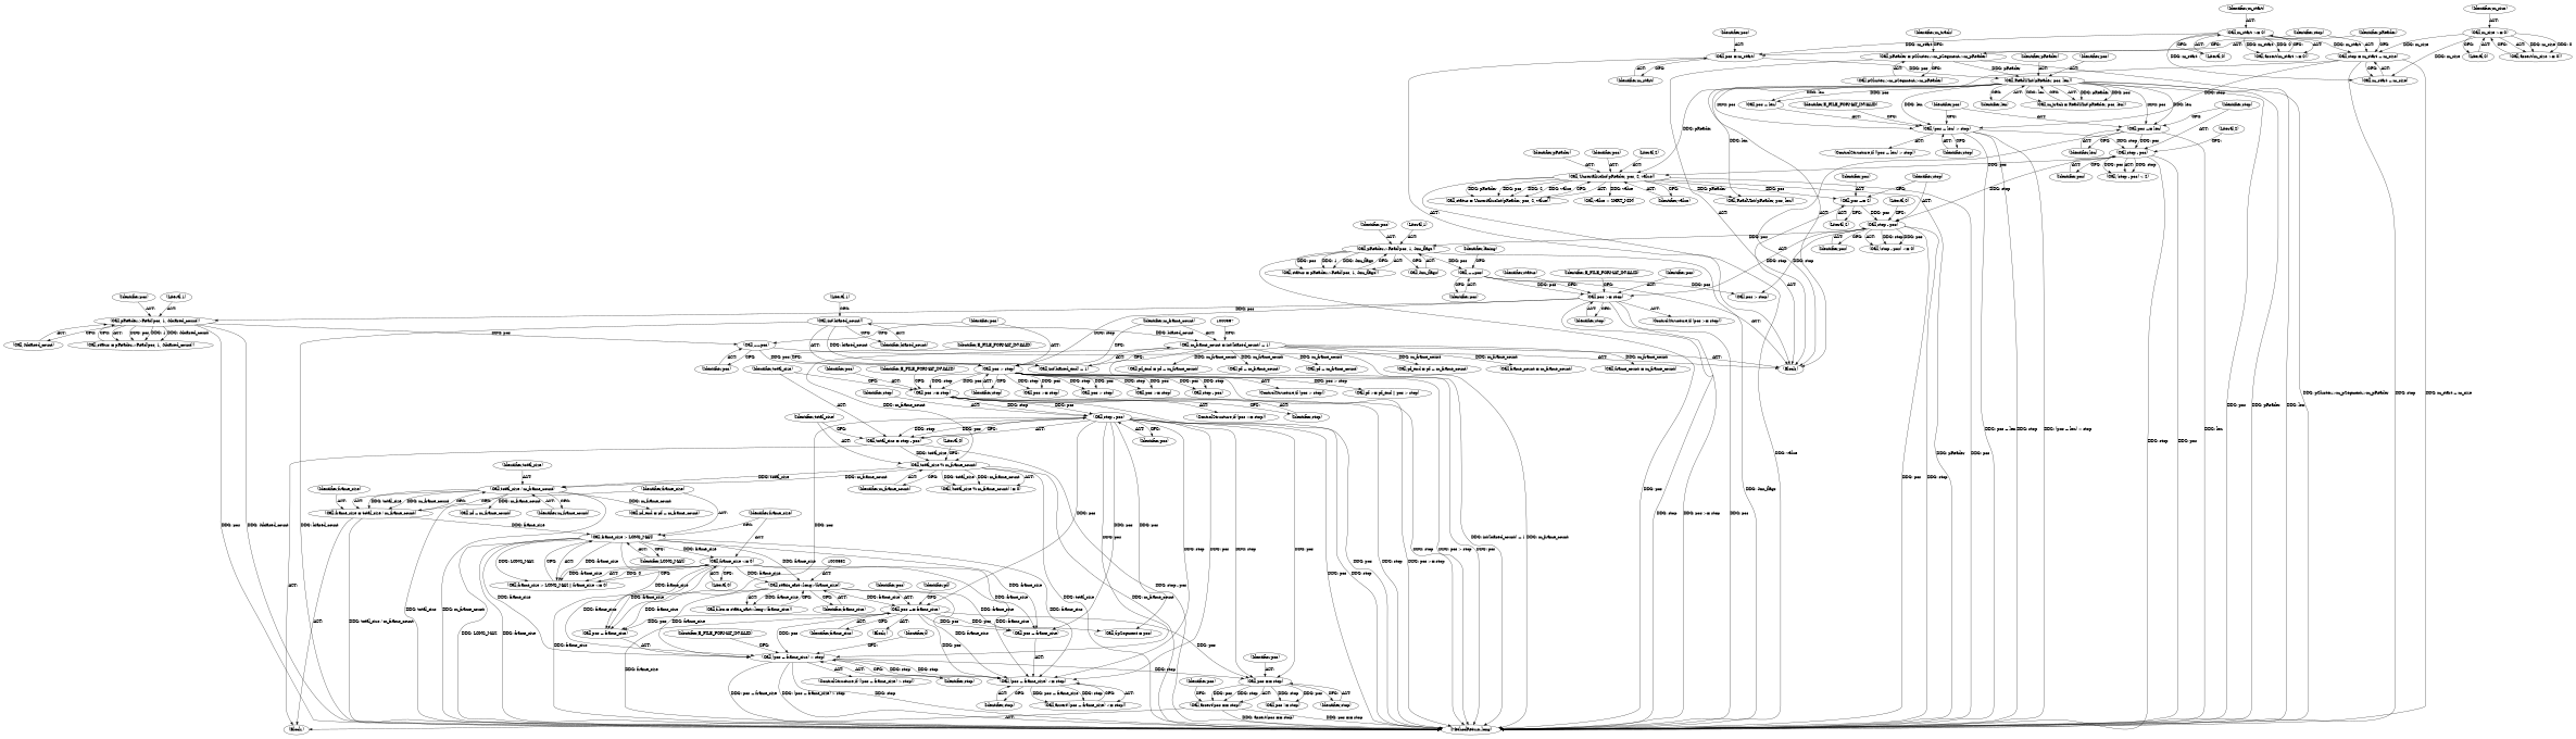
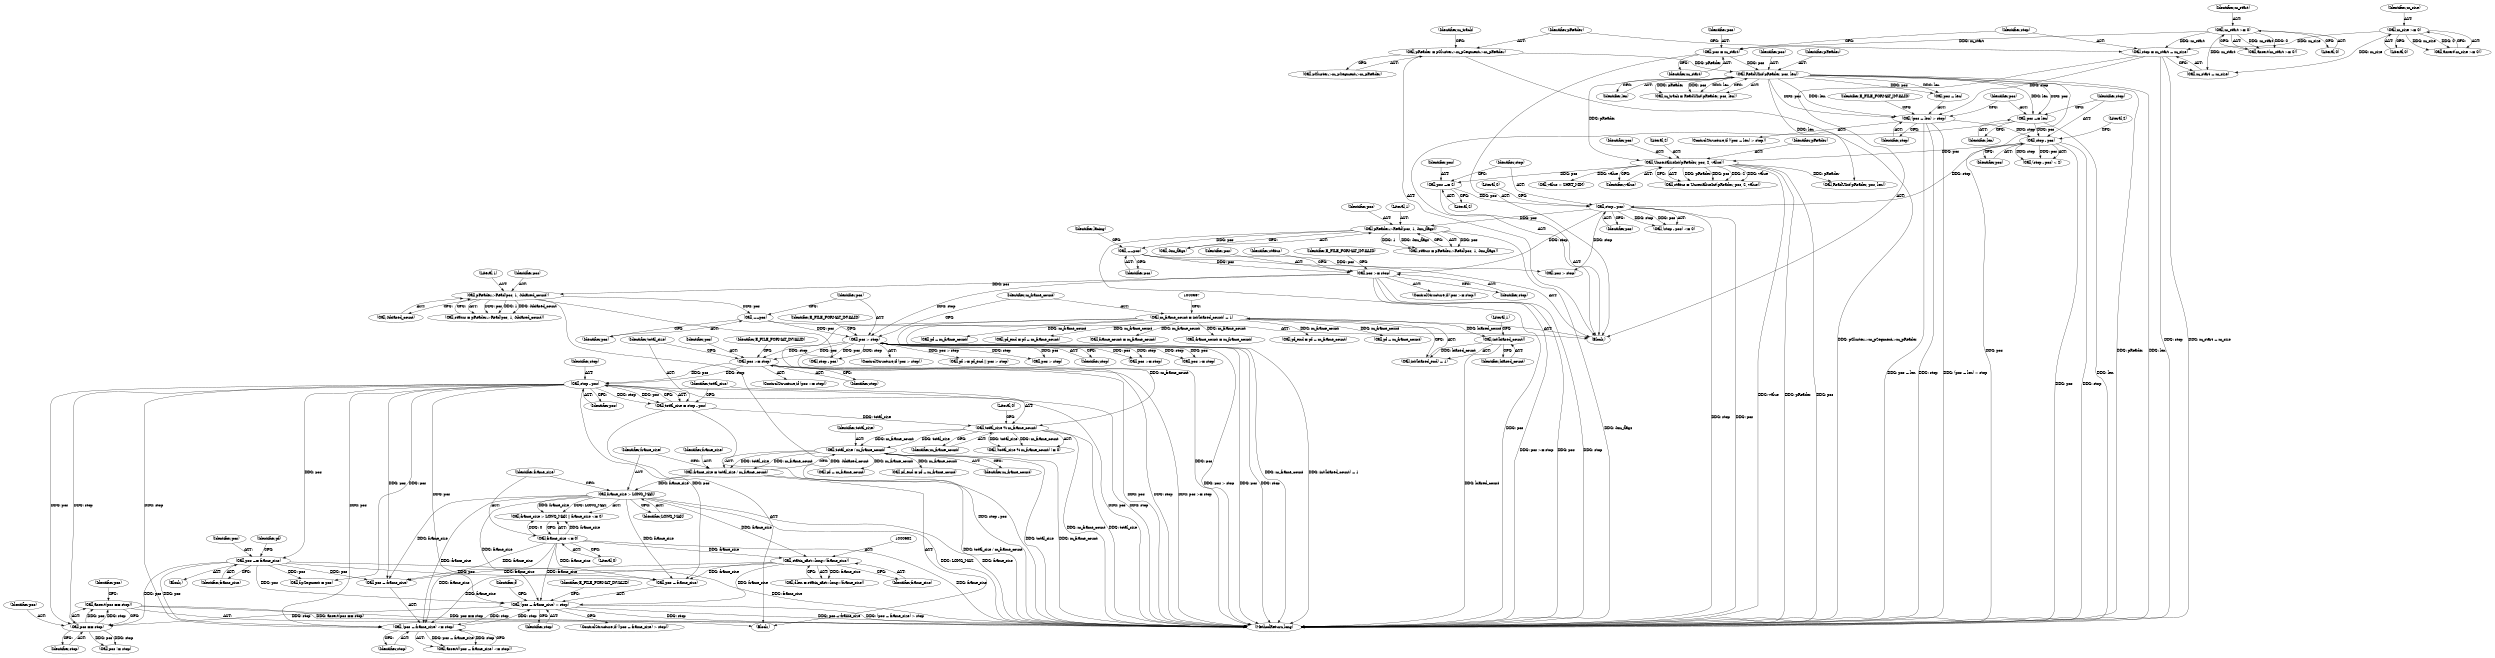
  digraph {
    n1 [label="(Call,assert(pos == stop))"]
    n2 [label="(Call,pos == stop)"]
    n3 [label="(MethodReturn,long)"]
    n4 [label="(Block,)"]
    n5 [label="(Identifier,stop)"]
    n6 [label="(Call,pos != stop)"]
    n7 [label="(Call,stop - pos)"]
    n8 [label="(Call,pos += frame_size)"]
    n9 [label="(Call,total_size = stop - pos)"]
    n10 [label="(Call,(pos + frame_size) > stop)"]
    n11 [label="(Call,(pos + frame_size) <= stop)"]
    n12 [label="(Call,pos + frame_size)"]
    n13 [label="(Call,f.pSegment = pos)"]
    n14 [label="(Identifier,pos)"]
    n15 [label="(Call,pos + frame_size)"]
    n16 [label="(Block,)"]
    n17 [label="(Identifier,frame_size)"]
    n18 [label="(Call,total_size % m_frame_count)"]
    n19 [label="(Identifier,stop)"]
    n20 [label="(ControlStructure,if ((pos + frame_size) > stop))"]
    n21 [label="(Identifier,stop)"]
    n22 [label="(Call,assert((pos + frame_size) <= stop))"]
    n23 [label="(Call,pos >= stop)"]
    n24 [label="(ControlStructure,if (pos >= stop))"]
    n25 [label="(Identifier,stop)"]
    n26 [label="(Call,pos > stop)"]
    n27 [label="(Identifier,stop)"]
    n28 [label="(Call,pos >= stop)"]
    n29 [label="(Call,pos > stop)"]
    n30 [label="(Call,pos >= stop)"]
    n31 [label="(Call,stop - pos)"]
    n32 [label="(ControlStructure,if (pos > stop))"]
    n33 [label="(Call,pf >= pf_end || pos > stop)"]
    n34 [label="(Call,++pos)"]
    n35 [label="(Block,)"]
    n36 [label="(Identifier,pos)"]
    n37 [label="(Call,pReader->Read(pos, 1, &biased_count))"]
    n38 [label="(Call,status = pReader->Read(pos, 1, &biased_count))"]
    n39 [label="(Call,&biased_count)"]
    n40 [label="(Call,pos >= stop)"]
    n41 [label="(ControlStructure,if (pos >= stop))"]
    n42 [label="(Identifier,stop)"]
    n43 [label="(Call,++pos)"]
    n44 [label="(Identifier,pos)"]
    n45 [label="(Call,pos > stop)"]
    n46 [label="(Call,pReader->Read(pos, 1, &m_flags))"]
    n47 [label="(Call,status = pReader->Read(pos, 1, &m_flags))"]
    n48 [label="(Call,&m_flags)"]
    n49 [label="(Call,stop - pos)"]
    n50 [label="(Identifier,pos)"]
    n51 [label="(Call,(stop - pos) <= 0)"]
    n52 [label="(Call,stop - pos)"]
    n53 [label="(Call,UnserializeInt(pReader, pos, 2, value))"]
    n54 [label="(Identifier,pos)"]
    n55 [label="(Call,(stop - pos) < 2)"]
    n56 [label="(Call,ReadUInt(pReader, pos, len))"]
    n57 [label="(Call,pos += 2)"]
    n58 [label="(Identifier,value)"]
    n59 [label="(Call,status = UnserializeInt(pReader, pos, 2, value))"]
    n60 [label="(Call,value < SHRT_MIN)"]
    n61 [label="(Call,(pos + len) > stop)"]
    n62 [label="(ControlStructure,if ((pos + len) > stop))"]
    n63 [label="(Identifier,stop)"]
    n64 [label="(Call,ReadUInt(pReader, pos, len))"]
    n65 [label="(Call,pos += len)"]
    n66 [label="(Identifier,len)"]
    n67 [label="(Call,pos + len)"]
    n68 [label="(Call,m_track = ReadUInt(pReader, pos, len))"]
    n69 [label="(Identifier,len)"]
    n70 [label="(Call,pReader = pCluster->m_pSegment->m_pReader)"]
    n71 [label="(Call,pCluster->m_pSegment->m_pReader)"]
    n72 [label="(Call,pos = m_start)"]
    n73 [label="(Identifier,m_start)"]
    n74 [label="(Call,m_start >= 0)"]
    n75 [label="(Call,stop = m_start + m_size)"]
    n76 [label="(Call,assert(m_start >= 0))"]
    n77 [label="(Literal,0)"]
    n78 [label="(Call,m_start + m_size)"]
    n79 [label="(Call,m_size >= 0)"]
    n80 [label="(Call,assert(m_size >= 0))"]
    n81 [label="(Literal,0)"]
    n82 [label="(Literal,2)"]
    n83 [label="(Call,static_cast<long>(frame_size))"]
    n84 [label="(Identifier,frame_size)"]
    n85 [label="(Call,f.len = static_cast<long>(frame_size))"]
    n86 [label="(Call,frame_size > LONG_MAX)"]
    n87 [label="(Call,frame_size <= 0)"]
    n88 [label="(Call,frame_size > LONG_MAX || frame_size <= 0)"]
    n89 [label="(Identifier,LONG_MAX)"]
    n90 [label="(Literal,0)"]
    n91 [label="(Call,frame_size = total_size / m_frame_count)"]
    n92 [label="(Call,total_size / m_frame_count)"]
    n93 [label="(Call,pf_end = pf + m_frame_count)"]
    n94 [label="(Identifier,m_frame_count)"]
    n95 [label="(Call,pf + m_frame_count)"]
    n96 [label="(Call,(total_size % m_frame_count) != 0)"]
    n97 [label="(Identifier,m_frame_count)"]
    n98 [label="(Call,m_frame_count = int(biased_count) + 1)"]
    n99 [label="(Call,int(biased_end) + 1)"]
    n100 [label="(Call,pf_end = pf + m_frame_count)"]
    n101 [label="(Call,pf + m_frame_count)"]
    n102 [label="(Call,pf + m_frame_count)"]
    n103 [label="(Call,pf_end = pf + m_frame_count)"]
    n104 [label="(Call,frame_count = m_frame_count)"]
    n105 [label="(Call,frame_count = m_frame_count)"]
    n106 [label="(Call,int(biased_count))"]
    n107 [label="(Identifier,biased_count)"]
    n108 [label="(Identifier,stop)"]
    n109 [label="(Identifier,E_FILE_FORMAT_INVALID)"]
    n110 [label="(Identifier,f)"]
    n111 [label="(Identifier,pos)"]
    n112 [label="(Identifier,pos)"]
    n113 [label="(Identifier,stop)"]
    n114 [label="(Identifier,pos)"]
    n115 [label="(Identifier,pos)"]
    n116 [label="(Identifier,frame_size)"]
    n117 [label="(Identifier,stop)"]
    n118 [label="(Identifier,pReader)"]
    n119 [label="(Identifier,m_track)"]
    n120 [label="(Identifier,pReader)"]
    n121 [label="(Identifier,E_FILE_FORMAT_INVALID)"]
    n122 [label="(Identifier,pos)"]
    n123 [label="(Identifier,m_frame_count)"]
    n124 [label="(Identifier,pos)"]
    n125 [label="(Identifier,pf)"]
    n126 [label="(Identifier,pos)"]
    n127 [label="(Identifier,pos)"]
    n128 [label="(Literal,1)"]
    n129 [label="(Identifier,stop)"]
    n130 [label="(Literal,2)"]
    n131 [label="(Identifier,frame_size)"]
    n132 [label="(Literal,1)"]
    n133 [label="(Identifier,total_size)"]
    n134 [label="(Identifier,status)"]
    n135 [label="(Identifier,m_start)"]
    n136 [label="(Identifier,pos)"]
    n137 [label="(Identifier,pos)"]
    n138 [label="(Identifier,E_FILE_FORMAT_INVALID)"]
    n139 [label="(Identifier,m_size)"]
    n140 [label="(Literal,0)"]
    n141 [label="(Identifier,E_FILE_FORMAT_INVALID)"]
    n142 [label="(Identifier,total_size)"]
    n143 [label="(Literal,1)"]
    n144 [label="(Identifier,E_FILE_FORMAT_INVALID)"]
    n145 [label="(Identifier,total_size)"]
    n146 [label="(Literal,0)"]
    n147 [label="(Identifier,pos)"]
    n148 [label="(Identifier,pReader)"]
    n149 [label="(Identifier,pos)"]
    n150 [label="(Identifier,pos)"]
    n151 [label="(Literal,2)"]
    n152 [label="(Identifier,frame_size)"]
    n153 [label="(Identifier,lacing)"]
    1000682
    1000367
+   n1 -> n2 [label="CFG: "]
    n1 -> n3 [label="DDG: assert(pos == stop)"]
    n1 -> n3 [label="DDG: pos == stop"]
    n1 -> n4 [label="AST: "]
    n2 -> n1 [label="AST: "]
    n2 -> n1 [label="DDG: pos"]
    n2 -> n1 [label="DDG: stop"]
    n2 -> n5 [label="CFG: "]
    n2 -> n6 [label="DDG: pos"]
    n2 -> n6 [label="DDG: stop"]
    n5 -> n2 [label="AST: "]
    n7 -> n2 [label="DDG: pos"]
    n7 -> n2 [label="DDG: stop"]
    n7 -> n3 [label="DDG: pos"]
    n7 -> n3 [label="DDG: stop"]
    n7 -> n8 [label="DDG: pos"]
    n7 -> n9 [label="AST: "]
    n7 -> n9 [label="DDG: stop"]
    n7 -> n9 [label="DDG: pos"]
    n7 -> n10 [label="DDG: pos"]
    n7 -> n11 [label="DDG: pos"]
    n7 -> n11 [label="DDG: stop"]
    n7 -> n12 [label="DDG: pos"]
    n7 -> n13 [label="DDG: pos"]
    n7 -> n14 [label="CFG: "]
    n7 -> n15 [label="DDG: pos"]
    n8 -> n2 [label="DDG: pos"]
    n8 -> n3 [label="DDG: frame_size"]
    n8 -> n10 [label="DDG: pos"]
    n8 -> n11 [label="DDG: pos"]
    n8 -> n12 [label="DDG: pos"]
    n8 -> n13 [label="DDG: pos"]
    n8 -> n15 [label="DDG: pos"]
    n8 -> n16 [label="AST: "]
    n8 -> n17 [label="CFG: "]
    n9 -> n3 [label="DDG: stop - pos"]
    n9 -> n4 [label="AST: "]
    n9 -> n7 [label="CFG: "]
    n9 -> n18 [label="DDG: total_size"]
    n10 -> n2 [label="DDG: stop"]
    n10 -> n3 [label="DDG: stop"]
    n10 -> n3 [label="DDG: pos + frame_size"]
    n10 -> n3 [label="DDG: (pos + frame_size) > stop"]
    n10 -> n11 [label="DDG: stop"]
    n10 -> n19 [label="CFG: "]
-   n10 -> n20 [label="AST: "]
+   n10 -> n20 [label="CFG: "]
    n11 -> n10 [label="DDG: stop"]
    n11 -> n21 [label="CFG: "]
    n11 -> n22 [label="AST: "]
    n11 -> n22 [label="DDG: pos + frame_size"]
    n11 -> n22 [label="DDG: stop"]
    n12 -> n10 [label="AST: "]
    n14 -> n7 [label="AST: "]
    n15 -> n11 [label="AST: "]
    n17 -> n8 [label="AST: "]
    n18 -> n3 [label="DDG: m_frame_count"]
    n18 -> n3 [label="DDG: total_size"]
    n18 -> n92 [label="DDG: total_size"]
    n18 -> n92 [label="DDG: m_frame_count"]
    n18 -> n96 [label="AST: "]
    n18 -> n96 [label="DDG: total_size"]
    n18 -> n96 [label="DDG: m_frame_count"]
    n18 -> n97 [label="CFG: "]
    n19 -> n10 [label="AST: "]
    n21 -> n11 [label="AST: "]
    n22 -> n11 [label="CFG: "]
    n23 -> n3 [label="DDG: pos"]
    n23 -> n3 [label="DDG: stop"]
    n23 -> n3 [label="DDG: pos >= stop"]
    n23 -> n7 [label="DDG: stop"]
    n23 -> n7 [label="DDG: pos"]
    n23 -> n24 [label="AST: "]
    n23 -> n25 [label="CFG: "]
    n25 -> n23 [label="AST: "]
    n26 -> n3 [label="DDG: pos"]
    n26 -> n3 [label="DDG: stop"]
    n26 -> n3 [label="DDG: pos > stop"]
    n26 -> n23 [label="DDG: pos"]
    n26 -> n23 [label="DDG: stop"]
    n26 -> n27 [label="CFG: "]
    n26 -> n28 [label="DDG: pos"]
    n26 -> n28 [label="DDG: stop"]
    n26 -> n29 [label="DDG: pos"]
    n26 -> n29 [label="DDG: stop"]
    n26 -> n30 [label="DDG: pos"]
    n26 -> n30 [label="DDG: stop"]
    n26 -> n31 [label="DDG: stop"]
    n26 -> n31 [label="DDG: pos"]
    n26 -> n32 [label="AST: "]
    n26 -> n33 [label="DDG: pos > stop"]
    n27 -> n26 [label="AST: "]
    n34 -> n26 [label="DDG: pos"]
    n34 -> n35 [label="AST: "]
    n34 -> n36 [label="CFG: "]
    n36 -> n34 [label="AST: "]
    n37 -> n3 [label="DDG: pos"]
    n37 -> n3 [label="DDG: &biased_count"]
    n37 -> n34 [label="DDG: pos"]
    n37 -> n38 [label="AST: "]
    n37 -> n38 [label="DDG: pos"]
    n37 -> n38 [label="DDG: 1"]
    n37 -> n38 [label="DDG: &biased_count"]
    n37 -> n39 [label="CFG: "]
    n38 -> n37 [label="CFG: "]
    n39 -> n37 [label="AST: "]
    n40 -> n3 [label="DDG: pos"]
    n40 -> n3 [label="DDG: stop"]
    n40 -> n3 [label="DDG: pos >= stop"]
    n40 -> n26 [label="DDG: stop"]
    n40 -> n37 [label="DDG: pos"]
    n40 -> n41 [label="AST: "]
    n40 -> n42 [label="CFG: "]
    n42 -> n40 [label="AST: "]
    n43 -> n35 [label="AST: "]
    n43 -> n40 [label="DDG: pos"]
    n43 -> n44 [label="CFG: "]
    n43 -> n45 [label="DDG: pos"]
    n44 -> n43 [label="AST: "]
    n46 -> n3 [label="DDG: pos"]
    n46 -> n3 [label="DDG: &m_flags"]
    n46 -> n43 [label="DDG: pos"]
    n46 -> n47 [label="AST: "]
    n46 -> n47 [label="DDG: pos"]
    n46 -> n47 [label="DDG: 1"]
    n46 -> n47 [label="DDG: &m_flags"]
    n46 -> n48 [label="CFG: "]
    n47 -> n46 [label="CFG: "]
    n48 -> n46 [label="AST: "]
    n49 -> n3 [label="DDG: stop"]
    n49 -> n3 [label="DDG: pos"]
    n49 -> n40 [label="DDG: stop"]
    n49 -> n45 [label="DDG: stop"]
    n49 -> n46 [label="DDG: pos"]
    n49 -> n50 [label="CFG: "]
    n49 -> n51 [label="AST: "]
    n49 -> n51 [label="DDG: stop"]
    n49 -> n51 [label="DDG: pos"]
    n50 -> n49 [label="AST: "]
    n52 -> n3 [label="DDG: pos"]
    n52 -> n3 [label="DDG: stop"]
    n52 -> n49 [label="DDG: stop"]
    n52 -> n53 [label="DDG: pos"]
    n52 -> n54 [label="CFG: "]
    n52 -> n55 [label="AST: "]
    n52 -> n55 [label="DDG: stop"]
    n52 -> n55 [label="DDG: pos"]
    n53 -> n3 [label="DDG: value"]
    n53 -> n3 [label="DDG: pReader"]
    n53 -> n3 [label="DDG: pos"]
    n53 -> n56 [label="DDG: pReader"]
    n53 -> n57 [label="DDG: pos"]
    n53 -> n58 [label="CFG: "]
    n53 -> n59 [label="AST: "]
    n53 -> n59 [label="DDG: pReader"]
    n53 -> n59 [label="DDG: pos"]
    n53 -> n59 [label="DDG: 2"]
    n53 -> n59 [label="DDG: value"]
    n53 -> n60 [label="DDG: value"]
    n54 -> n52 [label="AST: "]
    n57 -> n35 [label="AST: "]
    n57 -> n49 [label="DDG: pos"]
    n57 -> n82 [label="CFG: "]
    n58 -> n53 [label="AST: "]
    n59 -> n53 [label="CFG: "]
    n61 -> n3 [label="DDG: stop"]
    n61 -> n3 [label="DDG: (pos + len) > stop"]
    n61 -> n3 [label="DDG: pos + len"]
    n61 -> n52 [label="DDG: stop"]
    n61 -> n62 [label="AST: "]
    n61 -> n63 [label="CFG: "]
    n63 -> n61 [label="AST: "]
    n64 -> n3 [label="DDG: pos"]
    n64 -> n3 [label="DDG: pReader"]
    n64 -> n3 [label="DDG: len"]
    n64 -> n53 [label="DDG: pReader"]
    n64 -> n56 [label="DDG: len"]
    n64 -> n61 [label="DDG: pos"]
    n64 -> n61 [label="DDG: len"]
    n64 -> n65 [label="DDG: len"]
    n64 -> n65 [label="DDG: pos"]
    n64 -> n66 [label="CFG: "]
    n64 -> n67 [label="DDG: pos"]
    n64 -> n67 [label="DDG: len"]
    n64 -> n68 [label="AST: "]
    n64 -> n68 [label="DDG: pReader"]
    n64 -> n68 [label="DDG: pos"]
    n64 -> n68 [label="DDG: len"]
    n65 -> n3 [label="DDG: len"]
    n65 -> n35 [label="AST: "]
    n65 -> n52 [label="DDG: pos"]
    n65 -> n69 [label="CFG: "]
    n66 -> n64 [label="AST: "]
    n67 -> n61 [label="AST: "]
    n68 -> n64 [label="CFG: "]
    n69 -> n65 [label="AST: "]
    n70 -> n3 [label="DDG: pCluster->m_pSegment->m_pReader"]
    n70 -> n35 [label="AST: "]
    n70 -> n64 [label="DDG: pReader"]
    n70 -> n71 [label="CFG: "]
    n71 -> n70 [label="AST: "]
    n72 -> n35 [label="AST: "]
    n72 -> n64 [label="DDG: pos"]
    n72 -> n73 [label="CFG: "]
    n73 -> n72 [label="AST: "]
    n74 -> n72 [label="DDG: m_start"]
    n74 -> n75 [label="DDG: m_start"]
    n74 -> n76 [label="AST: "]
    n74 -> n76 [label="DDG: m_start"]
    n74 -> n76 [label="DDG: 0"]
    n74 -> n77 [label="CFG: "]
    n74 -> n78 [label="DDG: m_start"]
    n75 -> n3 [label="DDG: stop"]
    n75 -> n3 [label="DDG: m_start + m_size"]
    n75 -> n35 [label="AST: "]
    n75 -> n61 [label="DDG: stop"]
    n75 -> n78 [label="CFG: "]
    n76 -> n74 [label="CFG: "]
    n77 -> n74 [label="AST: "]
    n78 -> n75 [label="AST: "]
    n79 -> n75 [label="DDG: m_size"]
    n79 -> n78 [label="DDG: m_size"]
    n79 -> n80 [label="AST: "]
    n79 -> n80 [label="DDG: m_size"]
    n79 -> n80 [label="DDG: 0"]
    n79 -> n81 [label="CFG: "]
    n80 -> n79 [label="CFG: "]
    n81 -> n79 [label="AST: "]
    n82 -> n57 [label="AST: "]
-   n83 -> n8 [label="DDG: frame_size"]
    n83 -> n10 [label="DDG: frame_size"]
    n83 -> n11 [label="DDG: frame_size"]
    n83 -> n12 [label="DDG: frame_size"]
    n83 -> n15 [label="DDG: frame_size"]
    n83 -> n84 [label="CFG: "]
    n83 -> n85 [label="AST: "]
    n83 -> n85 [label="DDG: frame_size"]
    n84 -> n83 [label="AST: "]
    n85 -> n83 [label="CFG: "]
    n86 -> n3 [label="DDG: LONG_MAX"]
    n86 -> n3 [label="DDG: frame_size"]
    n86 -> n10 [label="DDG: frame_size"]
    n86 -> n11 [label="DDG: frame_size"]
    n86 -> n12 [label="DDG: frame_size"]
    n86 -> n15 [label="DDG: frame_size"]
    n86 -> n83 [label="DDG: frame_size"]
-   n86 -> n87 [label="DDG: frame_size"]
    n86 -> n88 [label="AST: "]
    n86 -> n88 [label="DDG: frame_size"]
    n86 -> n88 [label="DDG: LONG_MAX"]
    n86 -> n89 [label="CFG: "]
    n87 -> n3 [label="DDG: frame_size"]
    n87 -> n10 [label="DDG: frame_size"]
    n87 -> n11 [label="DDG: frame_size"]
    n87 -> n12 [label="DDG: frame_size"]
    n87 -> n15 [label="DDG: frame_size"]
    n87 -> n83 [label="DDG: frame_size"]
    n87 -> n88 [label="AST: "]
    n87 -> n88 [label="DDG: frame_size"]
    n87 -> n88 [label="DDG: 0"]
    n87 -> n90 [label="CFG: "]
-   n88 -> n86 [label="CFG: "]
    n88 -> n87 [label="CFG: "]
    n89 -> n86 [label="AST: "]
    n90 -> n87 [label="AST: "]
    n91 -> n3 [label="DDG: total_size / m_frame_count"]
    n91 -> n4 [label="AST: "]
    n91 -> n86 [label="DDG: frame_size"]
    n91 -> n92 [label="CFG: "]
    n92 -> n3 [label="DDG: total_size"]
    n92 -> n3 [label="DDG: m_frame_count"]
    n92 -> n91 [label="AST: "]
    n92 -> n91 [label="DDG: total_size"]
    n92 -> n91 [label="DDG: m_frame_count"]
    n92 -> n93 [label="DDG: m_frame_count"]
    n92 -> n94 [label="CFG: "]
    n92 -> n95 [label="DDG: m_frame_count"]
    n94 -> n92 [label="AST: "]
    n97 -> n18 [label="AST: "]
    n98 -> n3 [label="DDG: m_frame_count"]
    n98 -> n3 [label="DDG: int(biased_count) + 1"]
    n98 -> n18 [label="DDG: m_frame_count"]
    n98 -> n35 [label="AST: "]
    n98 -> n99 [label="CFG: "]
    n98 -> n100 [label="DDG: m_frame_count"]
    n98 -> n101 [label="DDG: m_frame_count"]
    n98 -> n102 [label="DDG: m_frame_count"]
    n98 -> n103 [label="DDG: m_frame_count"]
    n98 -> n104 [label="DDG: m_frame_count"]
    n98 -> n105 [label="DDG: m_frame_count"]
    n99 -> n98 [label="AST: "]
    n106 -> n3 [label="DDG: biased_count"]
-   n106 -> n98 [label="DDG: biased_count"]
+   n98 -> n106 [label="DDG: biased_count"]
    n106 -> n99 [label="AST: "]
    n106 -> n99 [label="DDG: biased_count"]
    n106 -> n107 [label="CFG: "]
    n107 -> n106 [label="AST: "]
    n108 -> n52 [label="AST: "]
    n108 -> n65 [label="CFG: "]
    n109 -> n26 [label="CFG: "]
    n110 -> n10 [label="CFG: "]
    n111 -> n8 [label="AST: "]
    n112 -> n1 [label="CFG: "]
    n113 -> n72 [label="CFG: "]
    n113 -> n75 [label="AST: "]
    n114 -> n23 [label="AST: "]
    n115 -> n2 [label="AST: "]
    n116 -> n91 [label="AST: "]
    n117 -> n7 [label="AST: "]
    n118 -> n70 [label="AST: "]
    n118 -> n75 [label="CFG: "]
    n119 -> n70 [label="CFG: "]
    n120 -> n64 [label="AST: "]
    n121 -> n40 [label="CFG: "]
    n122 -> n61 [label="CFG: "]
    n122 -> n65 [label="AST: "]
    n123 -> n26 [label="CFG: "]
    n123 -> n98 [label="AST: "]
    n124 -> n40 [label="AST: "]
    n125 -> n8 [label="CFG: "]
    n126 -> n46 [label="AST: "]
    n127 -> n72 [label="AST: "]
    n128 -> n37 [label="AST: "]
    n129 -> n49 [label="AST: "]
    n129 -> n57 [label="CFG: "]
    n130 -> n53 [label="AST: "]
    n131 -> n86 [label="CFG: "]
    n131 -> n87 [label="AST: "]
    n132 -> n46 [label="AST: "]
    n133 -> n92 [label="AST: "]
    n134 -> n40 [label="CFG: "]
    n135 -> n74 [label="AST: "]
    n136 -> n37 [label="AST: "]
    n137 -> n57 [label="AST: "]
    n138 -> n61 [label="CFG: "]
    n139 -> n79 [label="AST: "]
    n140 -> n18 [label="CFG: "]
    n141 -> n23 [label="CFG: "]
    n142 -> n9 [label="CFG: "]
    n142 -> n18 [label="AST: "]
    n143 -> n106 [label="CFG: "]
    n144 -> n10 [label="CFG: "]
    n145 -> n9 [label="AST: "]
    n145 -> n23 [label="CFG: "]
    n146 -> n49 [label="CFG: "]
    n147 -> n64 [label="AST: "]
    n148 -> n53 [label="AST: "]
    n149 -> n26 [label="AST: "]
    n149 -> n34 [label="CFG: "]
    n150 -> n53 [label="AST: "]
    n151 -> n52 [label="CFG: "]
    n152 -> n86 [label="AST: "]
    n152 -> n91 [label="CFG: "]
    n153 -> n43 [label="CFG: "]
    1000682 -> n83 [label="AST: "]
    1000367 -> n98 [label="CFG: "]
  }
